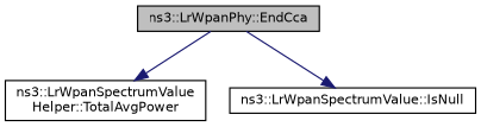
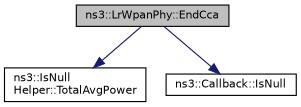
  digraph {
    rankdir=TB
    node [color=black fillcolor=white fontname=Helvetica fontsize=10 shape=record style=filled]
    edge [color=midnightblue fontname=Helvetica fontsize=10 labelfontname=Helvetica labelfontsize=10 style=solid]
    n1 [fillcolor=grey75 fontcolor=black height=0.2 label="ns3::LrWpanPhy::EndCca" width=0.4]
-   n2 [height=0.2 label="ns3::LrWpanSpectrumValue\lHelper::TotalAvgPower" width=0.4]
-   n3 [height=0.2 label="ns3::LrWpanSpectrumValue::IsNull" width=0.4]
+   n2 [height=0.2 label="ns3::IsNull\lHelper::TotalAvgPower" width=0.4]
+   n3 [height=0.2 label="ns3::Callback::IsNull" width=0.4]
    n1 -> n2
    n1 -> n3
  }
